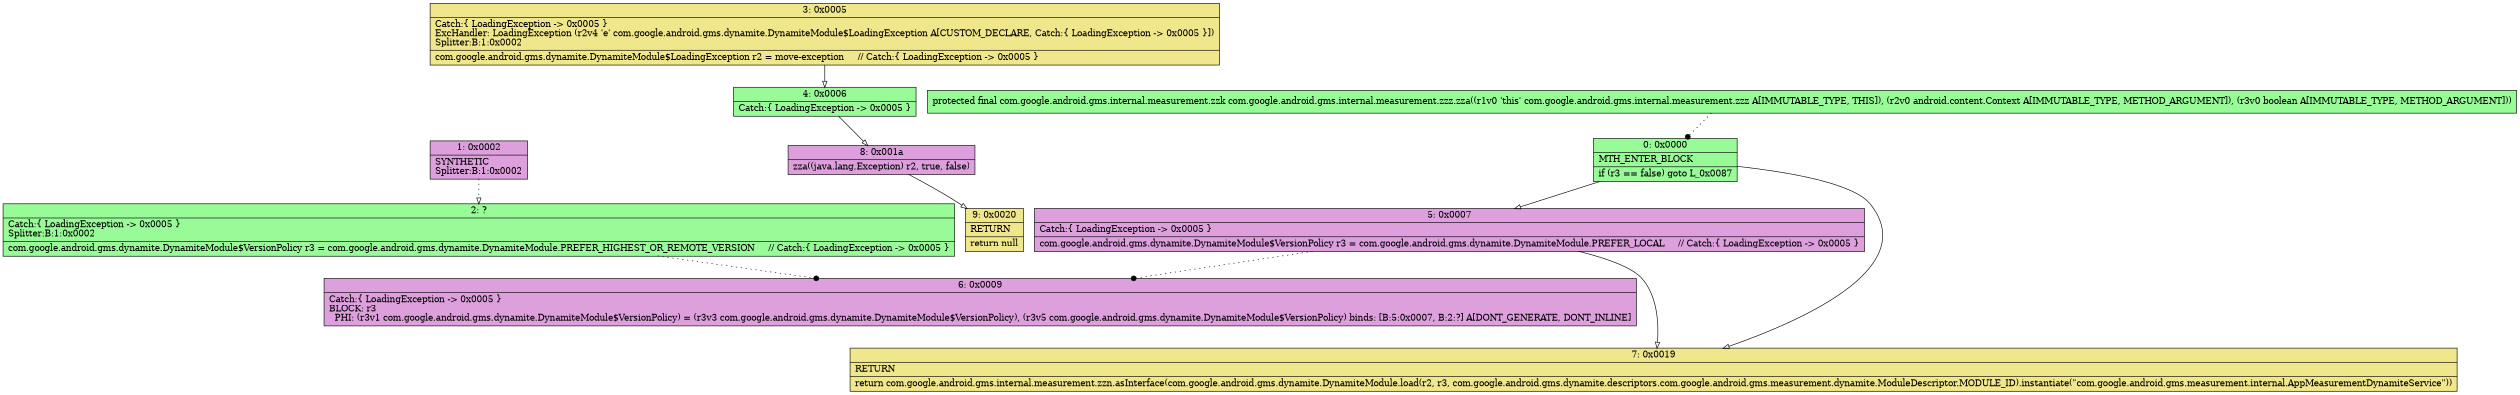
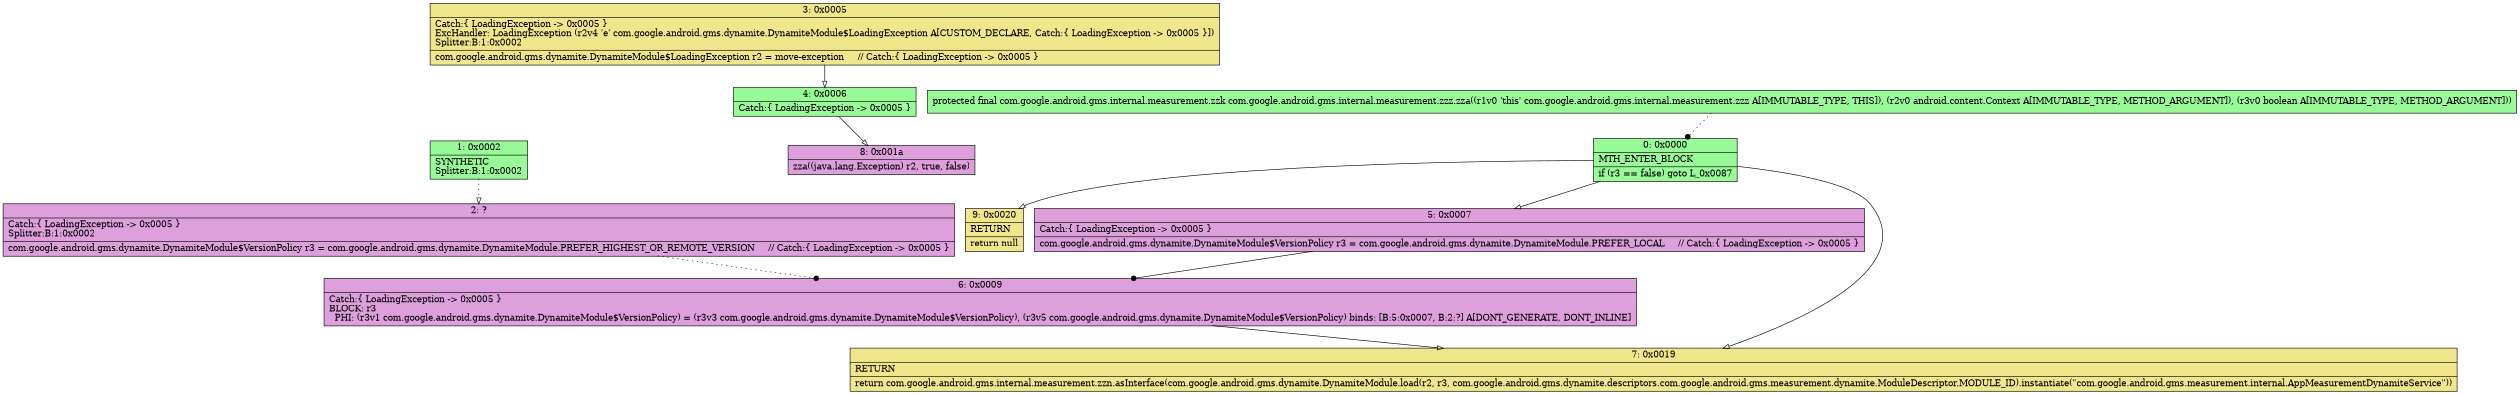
  digraph {
    node [fillcolor=palegreen shape=record style=filled]
    edge [arrowhead=onormal style=solid]
    n1 [label="{0\:\ 0x0000|MTH_ENTER_BLOCK\l|if (r3 == false) goto L_0x0087\l}"]
    n2 [fillcolor=plum label="{5\:\ 0x0007|Catch:\{ LoadingException \-\> 0x0005 \}\l|com.google.android.gms.dynamite.DynamiteModule$VersionPolicy r3 = com.google.android.gms.dynamite.DynamiteModule.PREFER_LOCAL     \/\/ Catch:\{ LoadingException \-\> 0x0005 \}\l}"]
    n3 [fillcolor=khaki label="{7\:\ 0x0019|RETURN\l|return com.google.android.gms.internal.measurement.zzn.asInterface(com.google.android.gms.dynamite.DynamiteModule.load(r2, r3, com.google.android.gms.dynamite.descriptors.com.google.android.gms.measurement.dynamite.ModuleDescriptor.MODULE_ID).instantiate(\"com.google.android.gms.measurement.internal.AppMeasurementDynamiteService\"))\l}"]
-   n4 [fillcolor=plum label="{1\:\ 0x0002|SYNTHETIC\lSplitter:B:1:0x0002\l}"]
-   n5 [label="{2\:\ ?|Catch:\{ LoadingException \-\> 0x0005 \}\lSplitter:B:1:0x0002\l|com.google.android.gms.dynamite.DynamiteModule$VersionPolicy r3 = com.google.android.gms.dynamite.DynamiteModule.PREFER_HIGHEST_OR_REMOTE_VERSION     \/\/ Catch:\{ LoadingException \-\> 0x0005 \}\l}"]
+   n4 [label="{1\:\ 0x0002|SYNTHETIC\lSplitter:B:1:0x0002\l}"]
+   n5 [fillcolor=plum label="{2\:\ ?|Catch:\{ LoadingException \-\> 0x0005 \}\lSplitter:B:1:0x0002\l|com.google.android.gms.dynamite.DynamiteModule$VersionPolicy r3 = com.google.android.gms.dynamite.DynamiteModule.PREFER_HIGHEST_OR_REMOTE_VERSION     \/\/ Catch:\{ LoadingException \-\> 0x0005 \}\l}"]
    n6 [fillcolor=plum label="{6\:\ 0x0009|Catch:\{ LoadingException \-\> 0x0005 \}\lBLOCK: r3 \l  PHI: (r3v1 com.google.android.gms.dynamite.DynamiteModule$VersionPolicy) = (r3v3 com.google.android.gms.dynamite.DynamiteModule$VersionPolicy), (r3v5 com.google.android.gms.dynamite.DynamiteModule$VersionPolicy) binds: [B:5:0x0007, B:2:?] A[DONT_GENERATE, DONT_INLINE]\l}"]
    n7 [fillcolor=khaki label="{3\:\ 0x0005|Catch:\{ LoadingException \-\> 0x0005 \}\lExcHandler: LoadingException (r2v4 'e' com.google.android.gms.dynamite.DynamiteModule$LoadingException A[CUSTOM_DECLARE, Catch:\{ LoadingException \-\> 0x0005 \}])\lSplitter:B:1:0x0002\l|com.google.android.gms.dynamite.DynamiteModule$LoadingException r2 = move\-exception     \/\/ Catch:\{ LoadingException \-\> 0x0005 \}\l}"]
    n8 [label="{4\:\ 0x0006|Catch:\{ LoadingException \-\> 0x0005 \}\l}"]
    n9 [fillcolor=plum label="{8\:\ 0x001a|zza((java.lang.Exception) r2, true, false)\l}"]
    n10 [fillcolor=khaki label="{9\:\ 0x0020|RETURN\l|return null\l}"]
    n11 [label="{protected final com.google.android.gms.internal.measurement.zzk com.google.android.gms.internal.measurement.zzz.zza((r1v0 'this' com.google.android.gms.internal.measurement.zzz A[IMMUTABLE_TYPE, THIS]), (r2v0 android.content.Context A[IMMUTABLE_TYPE, METHOD_ARGUMENT]), (r3v0 boolean A[IMMUTABLE_TYPE, METHOD_ARGUMENT])) }"]
    n1 -> n2
    n1 -> n3
-   n2 -> n6 [arrowhead=dot style=dotted]
+   n2 -> n6 [arrowhead=dot]
    n4 -> n5 [style=dotted]
    n5 -> n6 [arrowhead=dot style=dotted]
-   n2 -> n3
+   n6 -> n3
    n7 -> n8
    n8 -> n9
-   n9 -> n10
+   n1 -> n10
    n11 -> n1 [arrowhead=dot style=dotted]
  }
